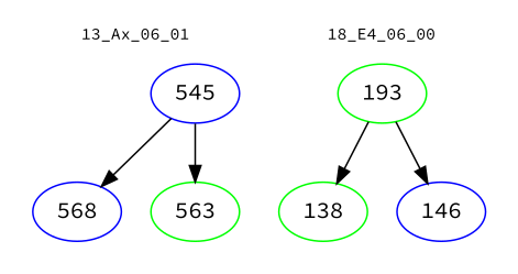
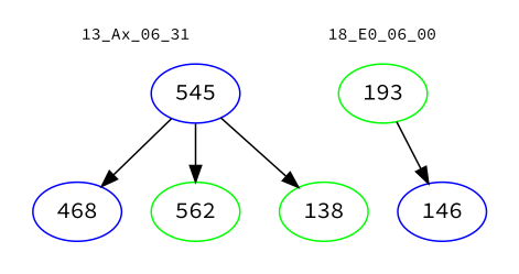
  digraph {
    fontname="Source Code Pro"
    node [color=blue fontname="Source Code Pro"]
    edge [color=black fontname="Source Code Pro"]
    n1 [label=545]
-   n2 [label=568]
-   n3 [color=green label=563]
+   n2 [label=468]
+   n3 [color=green label=562]
    n4 [color=green label=193]
    n5 [label=146]
    n6 [color=green label=138]
    subgraph cluster_1 {
      color=white
      fontsize=10
-     label="13_Ax_06_01"
+     label="13_Ax_06_31"
      n1
      n2
      n3
    }
    subgraph cluster_2 {
      color=white
      fontsize=10
-     label="18_E4_06_00"
+     label="18_E0_06_00"
      n4
      n5
      n6
    }
    n1 -> n2
    n1 -> n3
    n4 -> n5
-   n4 -> n6
+   n1 -> n6
  }
